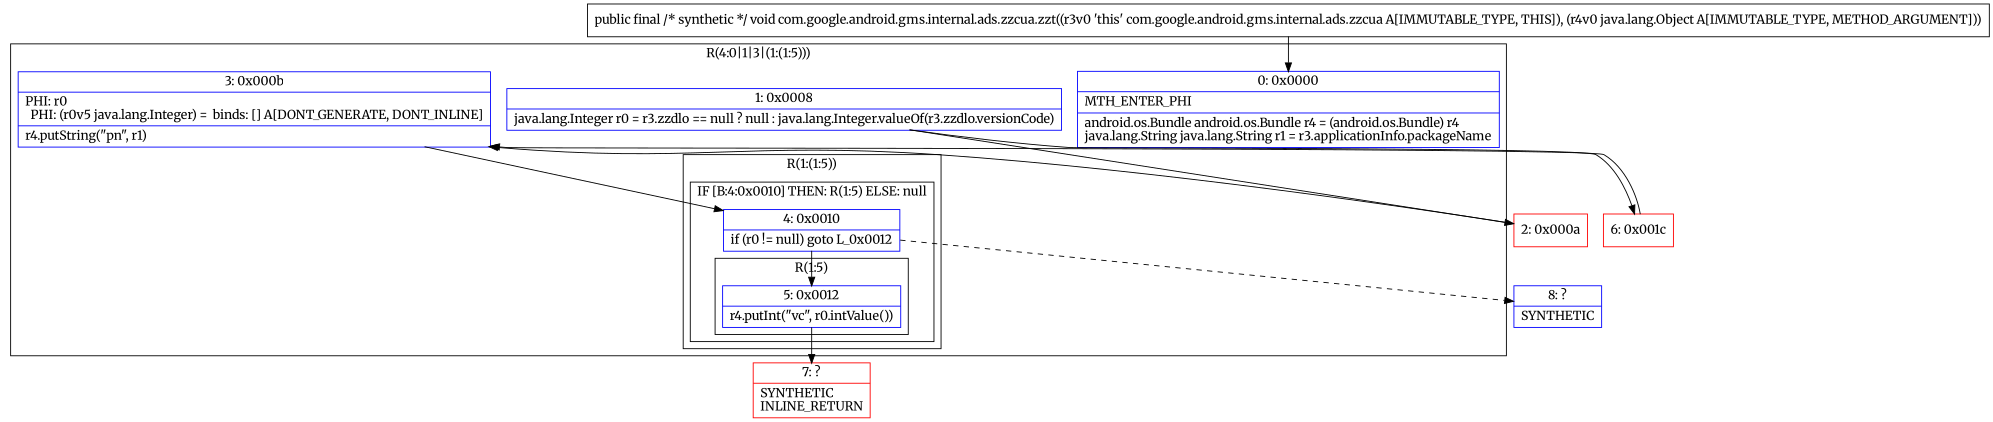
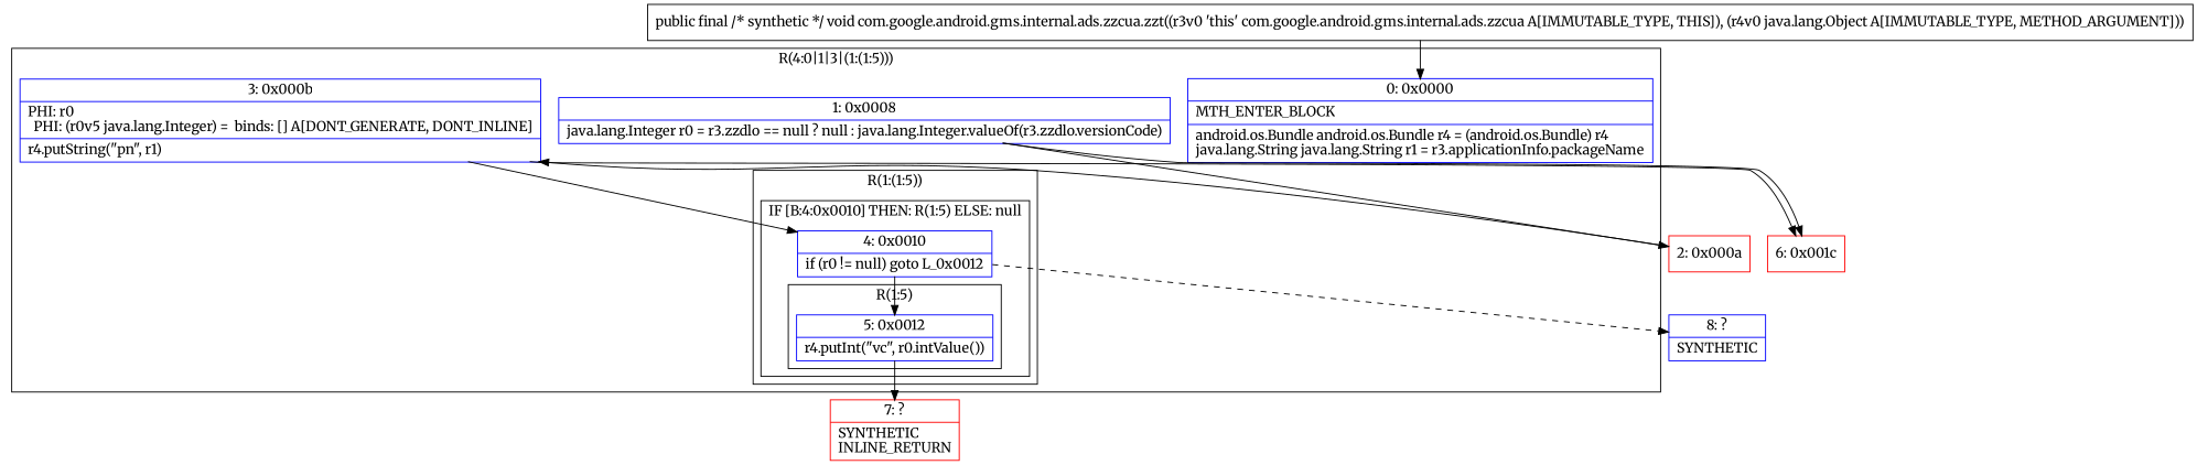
  digraph {
    fontname=Merriweather
    node [color=blue fontname=Merriweather shape=record]
    edge [fontname=Merriweather]
    n1 [label="{5\:\ 0x0012|r4.putInt(\"vc\", r0.intValue())\l}"]
    n2 [label="{4\:\ 0x0010|if (r0 != null) goto L_0x0012\l}"]
-   n3 [label="{0\:\ 0x0000|MTH_ENTER_PHI\l|android.os.Bundle android.os.Bundle r4 = (android.os.Bundle) r4\ljava.lang.String java.lang.String r1 = r3.applicationInfo.packageName\l}"]
+   n3 [label="{0\:\ 0x0000|MTH_ENTER_BLOCK\l|android.os.Bundle android.os.Bundle r4 = (android.os.Bundle) r4\ljava.lang.String java.lang.String r1 = r3.applicationInfo.packageName\l}"]
    n4 [label="{1\:\ 0x0008|java.lang.Integer r0 = r3.zzdlo == null ? null : java.lang.Integer.valueOf(r3.zzdlo.versionCode)\l}"]
    n5 [label="{3\:\ 0x000b|PHI: r0 \l  PHI: (r0v5 java.lang.Integer) =  binds: [] A[DONT_GENERATE, DONT_INLINE]\l|r4.putString(\"pn\", r1)\l}"]
    n6 [color=red label="{7\:\ ?|SYNTHETIC\lINLINE_RETURN\l}"]
    n7 [label="{8\:\ ?|SYNTHETIC\l}"]
    n8 [color=red label="{2\:\ 0x000a}"]
    n9 [color=red label="{6\:\ 0x001c}"]
    n10 [label="{public final \/* synthetic *\/ void com.google.android.gms.internal.ads.zzcua.zzt((r3v0 'this' com.google.android.gms.internal.ads.zzcua A[IMMUTABLE_TYPE, THIS]), (r4v0 java.lang.Object A[IMMUTABLE_TYPE, METHOD_ARGUMENT])) }" color=""]
    subgraph cluster_1 {
      label="R(4:0|1|3|(1:(1:5)))"
      n3
      n4
      n5
      subgraph cluster_2 {
        label="R(1:(1:5))"
        subgraph cluster_3 {
          label="IF [B:4:0x0010] THEN: R(1:5) ELSE: null"
          n2
          subgraph cluster_4 {
            label="R(1:5)"
            n1
          }
        }
      }
    }
    n1 -> n6
    n2 -> n1
    n2 -> n7 [style=dashed]
    n4 -> n8
    n4 -> n9
    n5 -> n2
    n8 -> n5
-   n9 -> n5
+   n5 -> n9
    n10 -> n3
  }
